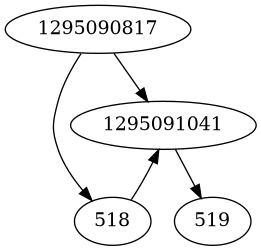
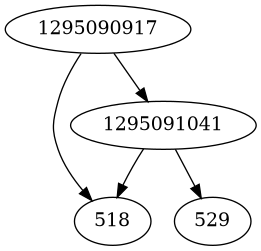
  strict digraph {
    n1 [label=1295091041]
    518
-   519
-   1295090817
-   518 -> n1
+   519 [label=529]
+   1295090817 [label=1295090917]
+   n1 -> 518
    n1 -> 519
    1295090817 -> n1
    1295090817 -> 518
  }
